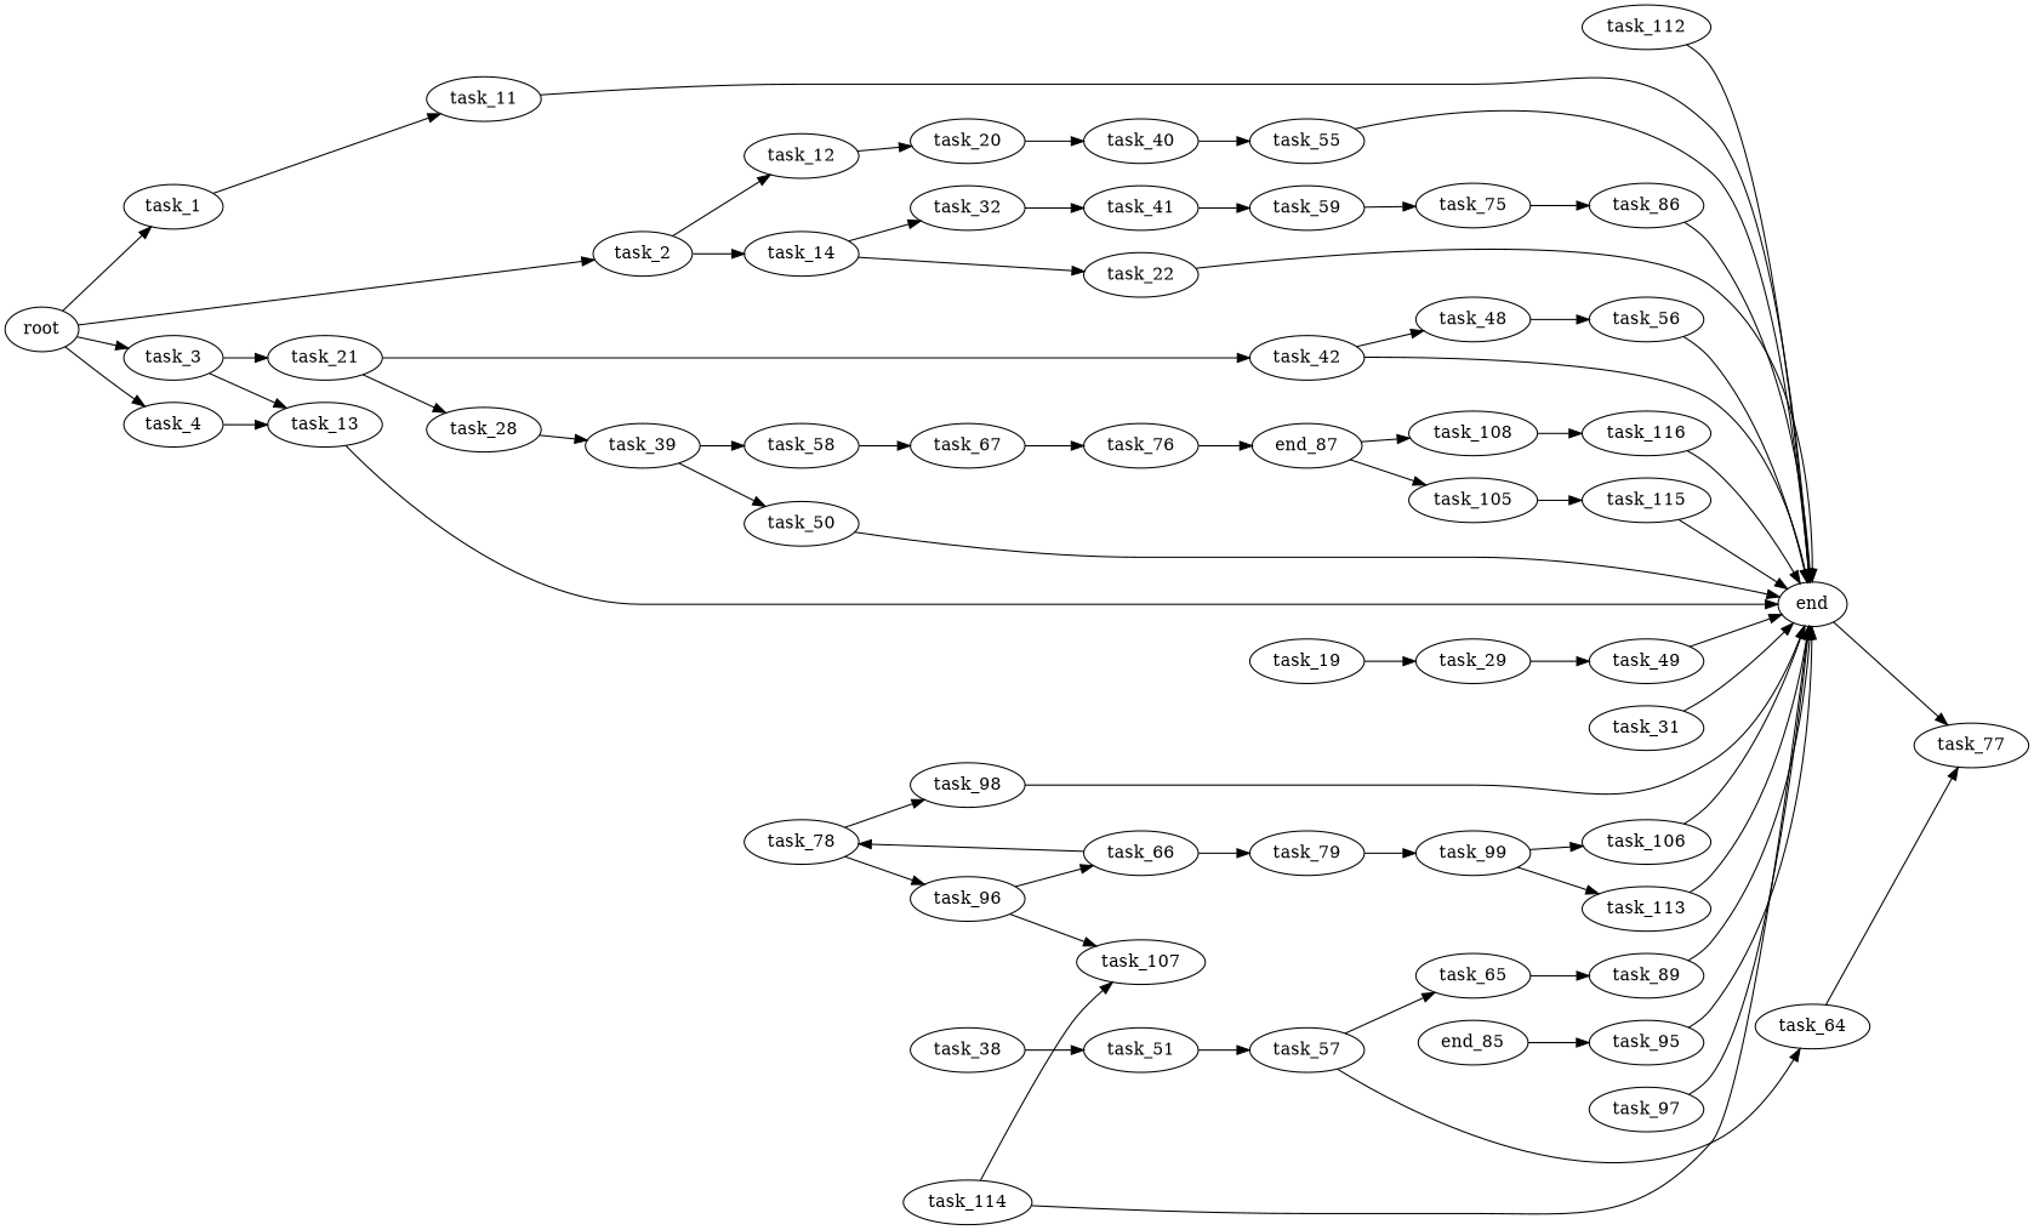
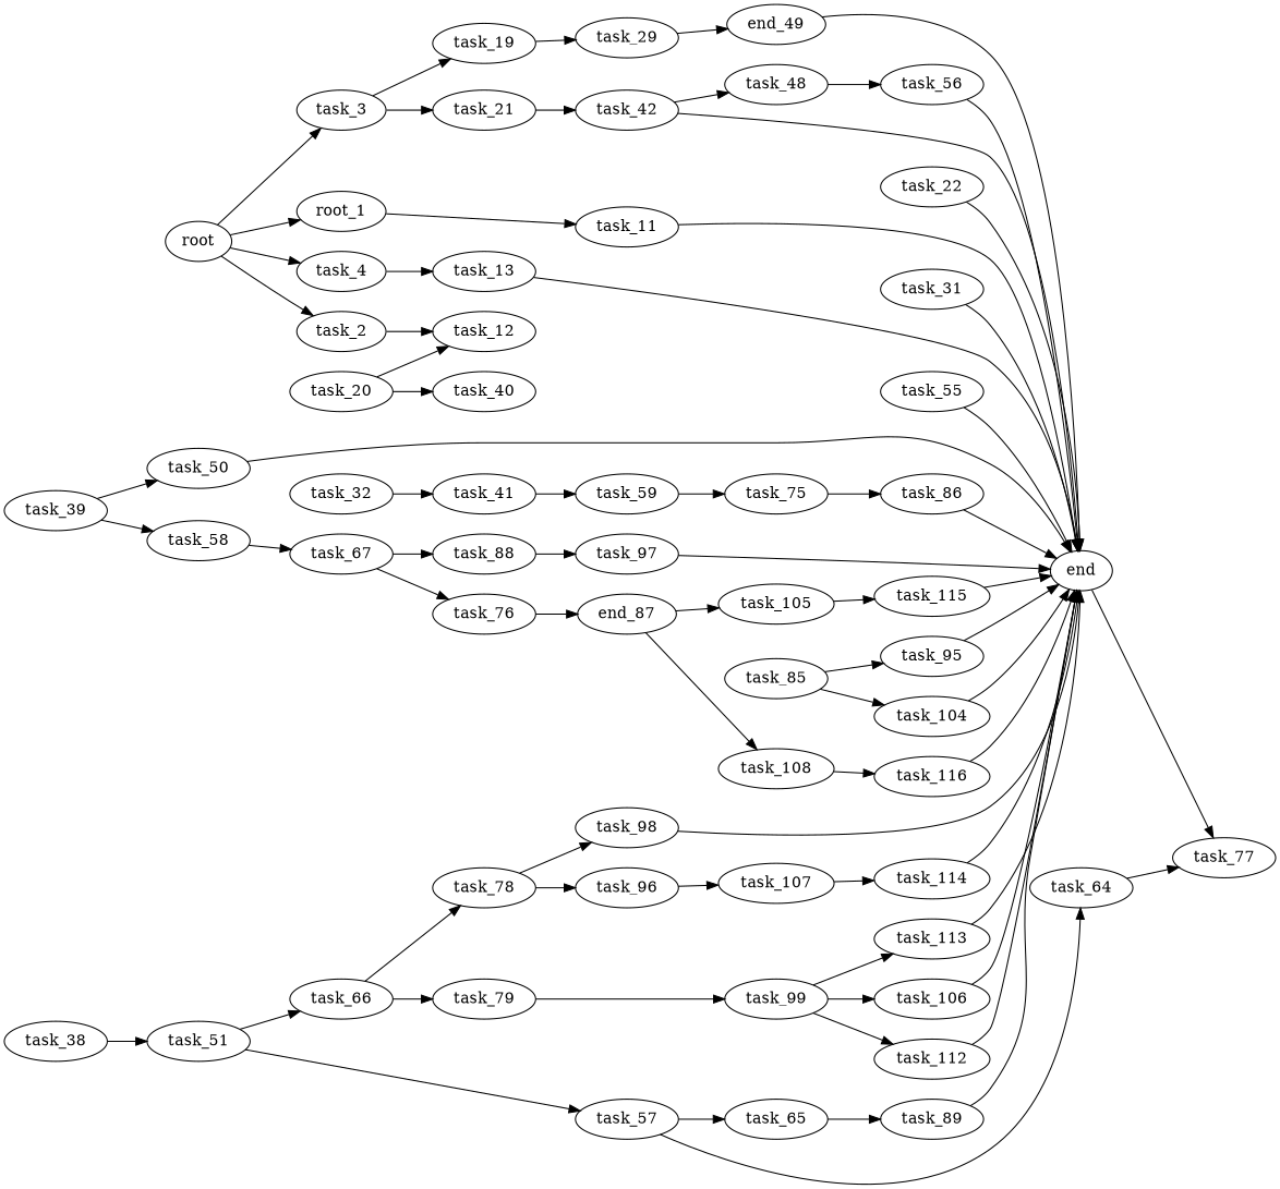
  digraph {
    rankdir=LR
    root
-   task_1
+   task_1 [label=root_1]
    task_2
    task_3
    task_4
    task_11
    task_12
-   task_14
    task_19
    task_21
    task_13
    end
    task_20
    task_22
    task_32
    task_29
-   task_28
    task_42
    task_77
    task_40
    task_31
    task_41
-   task_49
+   task_49 [label=end_49]
    task_55
    task_39
    task_48
    task_50
    task_58
    task_56
    task_38
    task_51
    task_59
    task_57
    task_66
    task_67
    task_75
    task_64
    task_65
    task_78
    task_79
    task_89
    task_76
+   task_88
    task_86
    task_96
    task_98
    task_99
    n48 [label=end_87]
-   task_85 [label=end_85]
+   task_85
    task_95
+   task_104
    task_97
    task_105
    task_108
    task_107
    task_106
    task_112
    task_113
    task_115
    task_116
    task_114
    root -> task_1
    root -> task_2
    root -> task_3
    root -> task_4
    task_1 -> task_11
    task_2 -> task_12
-   task_2 -> task_14
-   task_3 -> task_13
+   task_3 -> task_19
    task_3 -> task_21
    task_4 -> task_13
    task_11 -> end
-   task_12 -> task_20
-   task_14 -> task_22
-   task_14 -> task_32
+   task_20 -> task_12
    task_19 -> task_29
-   task_21 -> task_28
    task_21 -> task_42
    task_13 -> end
    end -> task_77
    task_20 -> task_40
    task_22 -> end
    task_32 -> task_41
    task_29 -> task_49
-   task_28 -> task_39
    task_42 -> end
    task_42 -> task_48
-   task_40 -> task_55
    task_31 -> end
    task_41 -> task_59
    task_49 -> end
    task_55 -> end
    task_39 -> task_50
    task_39 -> task_58
    task_48 -> task_56
    task_50 -> end
    task_58 -> task_67
    task_56 -> end
    task_38 -> task_51
    task_51 -> task_57
-   task_96 -> task_66
+   task_51 -> task_66
    task_59 -> task_75
    task_57 -> task_64
    task_57 -> task_65
    task_66 -> task_78
    task_66 -> task_79
    task_67 -> task_76
+   task_67 -> task_88
    task_75 -> task_86
    task_64 -> task_77
    task_65 -> task_89
    task_78 -> task_96
    task_78 -> task_98
    task_79 -> task_99
    task_89 -> end
    task_76 -> n48
+   task_88 -> task_97
    task_86 -> end
    task_96 -> task_107
    task_98 -> end
    task_99 -> task_106
+   task_99 -> task_112
    task_99 -> task_113
    n48 -> task_105
    n48 -> task_108
    task_85 -> task_95
+   task_85 -> task_104
    task_95 -> end
+   task_104 -> end
    task_97 -> end
    task_105 -> task_115
    task_108 -> task_116
-   task_114 -> task_107
+   task_107 -> task_114
    task_106 -> end
    task_112 -> end
    task_113 -> end
    task_115 -> end
    task_116 -> end
    task_114 -> end
  }
